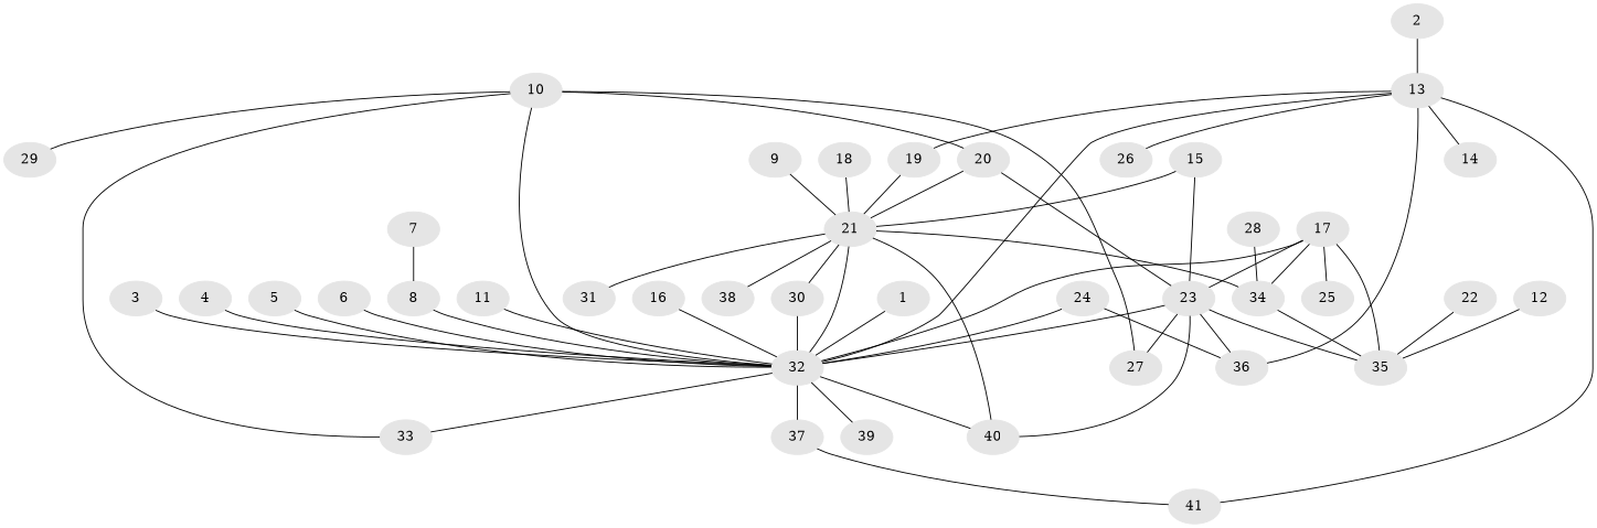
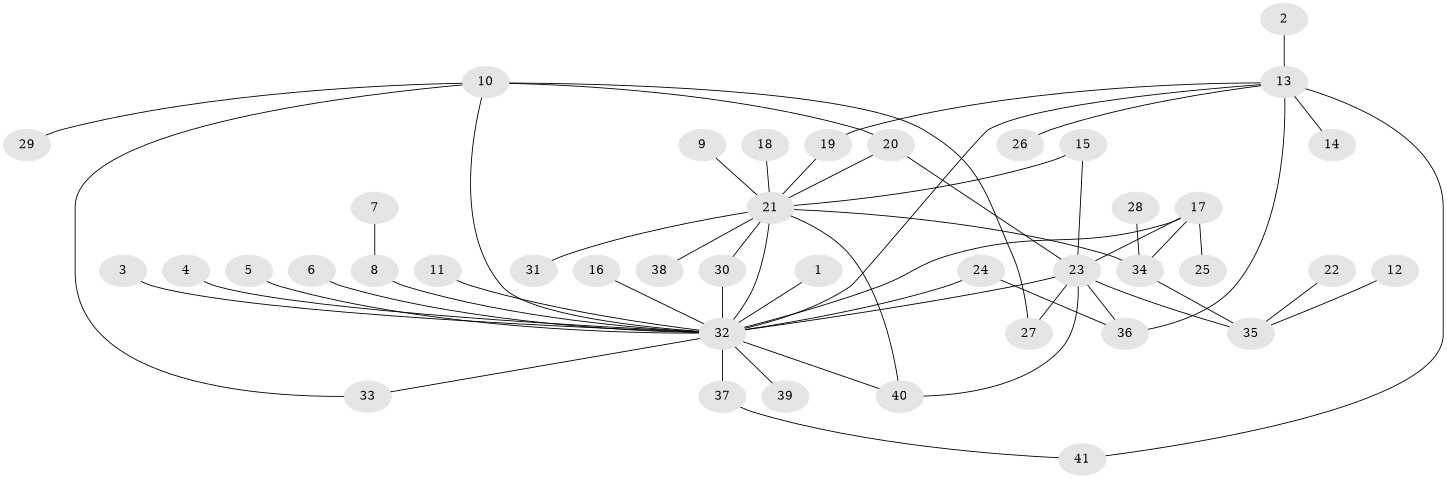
  graph {
    node [color=gray90 style=filled]
    edge [weight=1.0]
    1
    32
    33
    40
    37
    39
    2
    13
    14
    19
    26
    36
    41
    3
    4
    5
    6
    7
    8
    10
    20
    27
    29
    9
    21
    34
    30
    31
    38
    23
    11
    12
    35
    15
    16
    17
    25
    18
    22
    24
    28
    1 -- 32
    32 -- 33
    32 -- 40
    32 -- 37 [weight=3.0]
    32 -- 39
    37 -- 41
    2 -- 13
    13 -- 32
    13 -- 14
    13 -- 19
    13 -- 26
    13 -- 36 [weight=2.0]
    13 -- 41
    19 -- 21
    3 -- 32
    4 -- 32
    5 -- 32
    6 -- 32
    7 -- 8
    8 -- 32
    10 -- 32 [weight=2.0]
    10 -- 33
    10 -- 20
    10 -- 27
    10 -- 29
    20 -- 21
    20 -- 23
    9 -- 21
    21 -- 32
    21 -- 40
    21 -- 34
    21 -- 30
    21 -- 31
    21 -- 38
    34 -- 35
    30 -- 32
    23 -- 32 [weight=3.0]
    23 -- 40
    23 -- 36 [weight=2.0]
    23 -- 27
    23 -- 35
    11 -- 32
    12 -- 35
    15 -- 21
    15 -- 23
    16 -- 32
    17 -- 32
    17 -- 34
    17 -- 23
-   17 -- 35
    17 -- 25
    18 -- 21
    22 -- 35
    24 -- 32
    24 -- 36
    28 -- 34
  }
